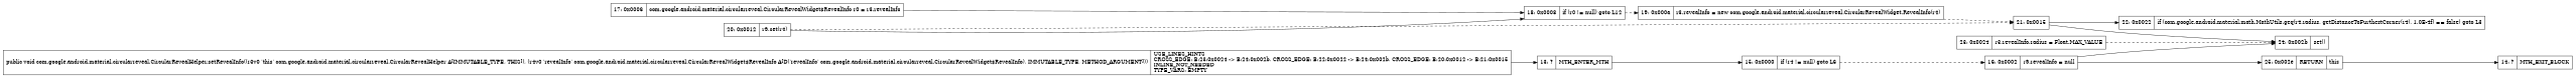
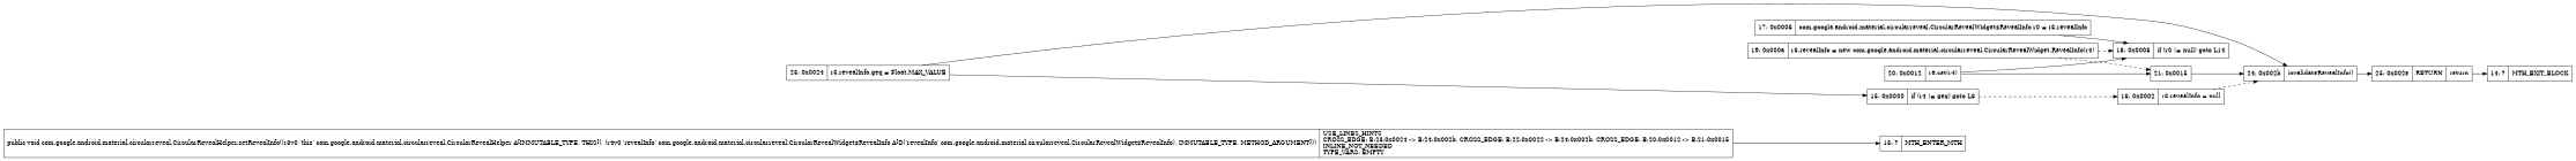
  digraph {
    rankdir=LR
    node [shape=record]
    n1 [label="{13\:\ ?|MTH_ENTER_MTH\l}"]
-   n2 [label="{15\:\ 0x0000|if (r4 != null) goto L6\l}"]
-   n3 [label="{16\:\ 0x0002|r9.revealInfo = null\l}"]
-   n4 [label="{24\:\ 0x002b|set()\l}"]
+   n2 [label="{15\:\ 0x0000|if (r4 != geq) goto L6\l}"]
+   n3 [label="{16\:\ 0x0002|r3.revealInfo = null\l}"]
+   n4 [label="{24\:\ 0x002b|invalidateRevealInfo()\l}"]
    n5 [label="{17\:\ 0x0006|com.google.android.material.circularreveal.CircularRevealWidget$RevealInfo r0 = r3.revealInfo\l}"]
-   n6 [label="{18\:\ 0x0008|if (r0 != null) goto L12\l}"]
-   n7 [label="{25\:\ 0x002e|RETURN\l|this\l}"]
+   n6 [label="{18\:\ 0x0008|if (r0 != null) goto L14\l}"]
+   n7 [label="{25\:\ 0x002e|RETURN\l|return\l}"]
    n8 [label="{14\:\ ?|MTH_EXIT_BLOCK\l}"]
    n9 [label="{19\:\ 0x000a|r3.revealInfo = new com.google.android.material.circularreveal.CircularRevealWidget.RevealInfo(r4)\l}"]
    n10 [label="{21\:\ 0x0015}"]
    n11 [label="{20\:\ 0x0012|r9.set(r4)\l}"]
-   n12 [label="{22\:\ 0x0022|if (com.google.android.material.math.MathUtils.geq(r4.radius, getDistanceToFurthestCorner(r4), 1.0E\-4f) == false) goto L3\l}"]
-   n13 [label="{23\:\ 0x0024|r3.revealInfo.radius = Float.MAX_VALUE\l}"]
+   n13 [label="{23\:\ 0x0024|r3.revealInfo.geq = Float.MAX_VALUE\l}"]
    n14 [label="{public void com.google.android.material.circularreveal.CircularRevealHelper.setRevealInfo((r3v0 'this' com.google.android.material.circularreveal.CircularRevealHelper A[IMMUTABLE_TYPE, THIS]), (r4v0 'revealInfo' com.google.android.material.circularreveal.CircularRevealWidget$RevealInfo A[D('revealInfo' com.google.android.material.circularreveal.CircularRevealWidget$RevealInfo), IMMUTABLE_TYPE, METHOD_ARGUMENT]))  | USE_LINES_HINTS\lCROSS_EDGE: B:23:0x0024 \-\> B:24:0x002b, CROSS_EDGE: B:22:0x0022 \-\> B:24:0x002b, CROSS_EDGE: B:20:0x0012 \-\> B:21:0x0015\lINLINE_NOT_NEEDED\lTYPE_VARS: EMPTY\l}"]
-   n1 -> n2
+   n13 -> n2
    n2 -> n3 [style=dashed]
-   n3 -> n4
-   n3 -> n7
+   n3 -> n4 [style=dashed]
+   n4 -> n7
    n5 -> n6
-   n6 -> n9 [style=dashed]
+   n9 -> n6 [style=dashed]
    n7 -> n8
    n9 -> n10 [style=dashed]
    n10 -> n4
-   n10 -> n12
    n11 -> n6
-   n11 -> n10 [style=dashed]
-   n13 -> n4 [style=dashed]
+   n11 -> n10
+   n13 -> n4
    n14 -> n1
  }
